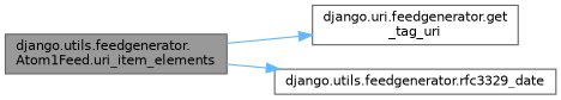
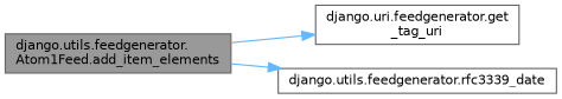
  digraph {
    rankdir=LR
    node [color=grey40 fillcolor=white fontname=Helvetica fontsize=10 shape=box style=filled]
    edge [color=steelblue1 fontname=Helvetica fontsize=10 labelfontname=Helvetica labelfontsize=10 style=solid]
-   n1 [color=gray40 fillcolor=grey60 fontcolor=black height=0.2 label="django.utils.feedgenerator.\lAtom1Feed.uri_item_elements" width=0.4]
+   n1 [color=gray40 fillcolor=grey60 fontcolor=black height=0.2 label="django.utils.feedgenerator.\lAtom1Feed.add_item_elements" width=0.4]
    n2 [height=0.2 label="django.uri.feedgenerator.get\l_tag_uri" width=0.4]
-   n3 [height=0.2 label="django.utils.feedgenerator.rfc3329_date" width=0.4]
+   n3 [height=0.2 label="django.utils.feedgenerator.rfc3339_date" width=0.4]
    n1 -> n2
    n1 -> n3
  }
